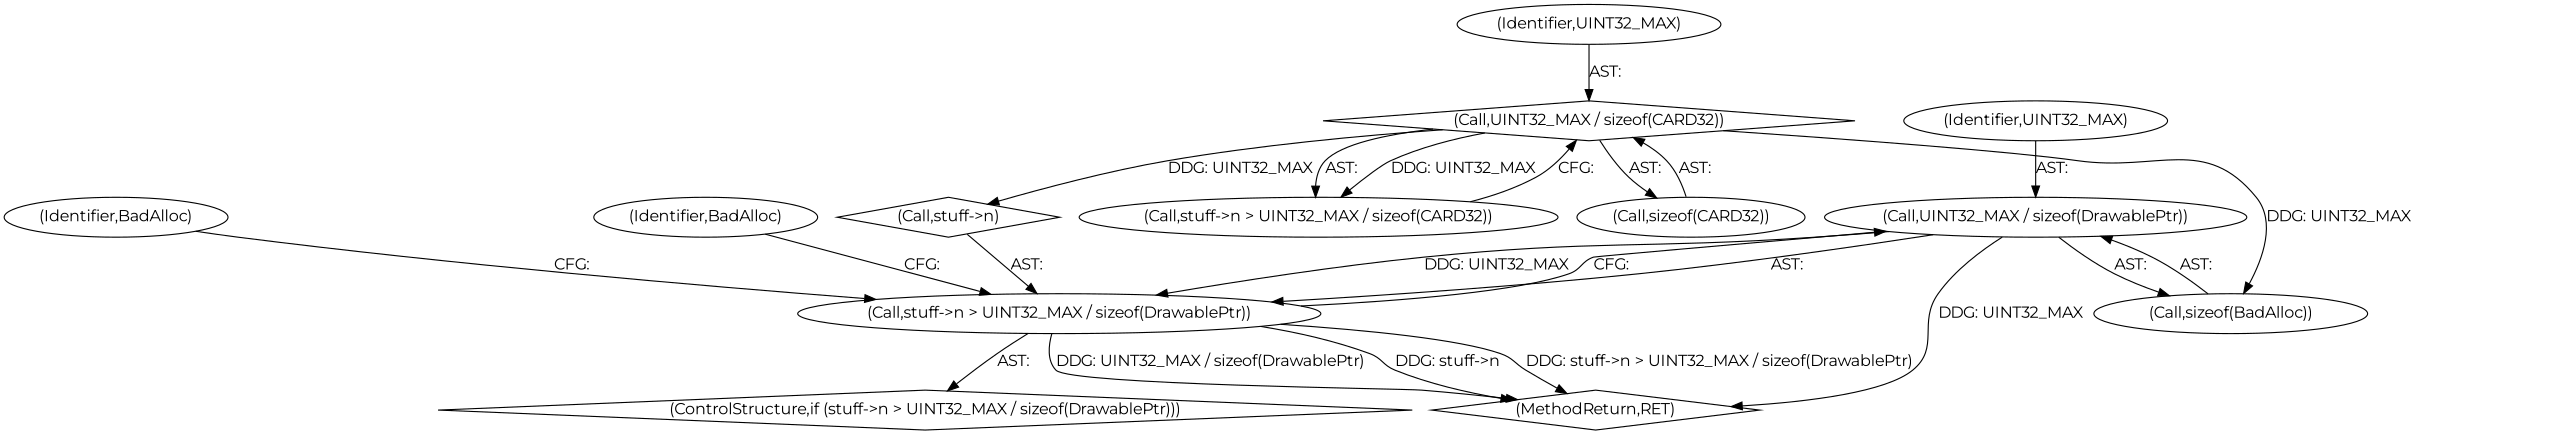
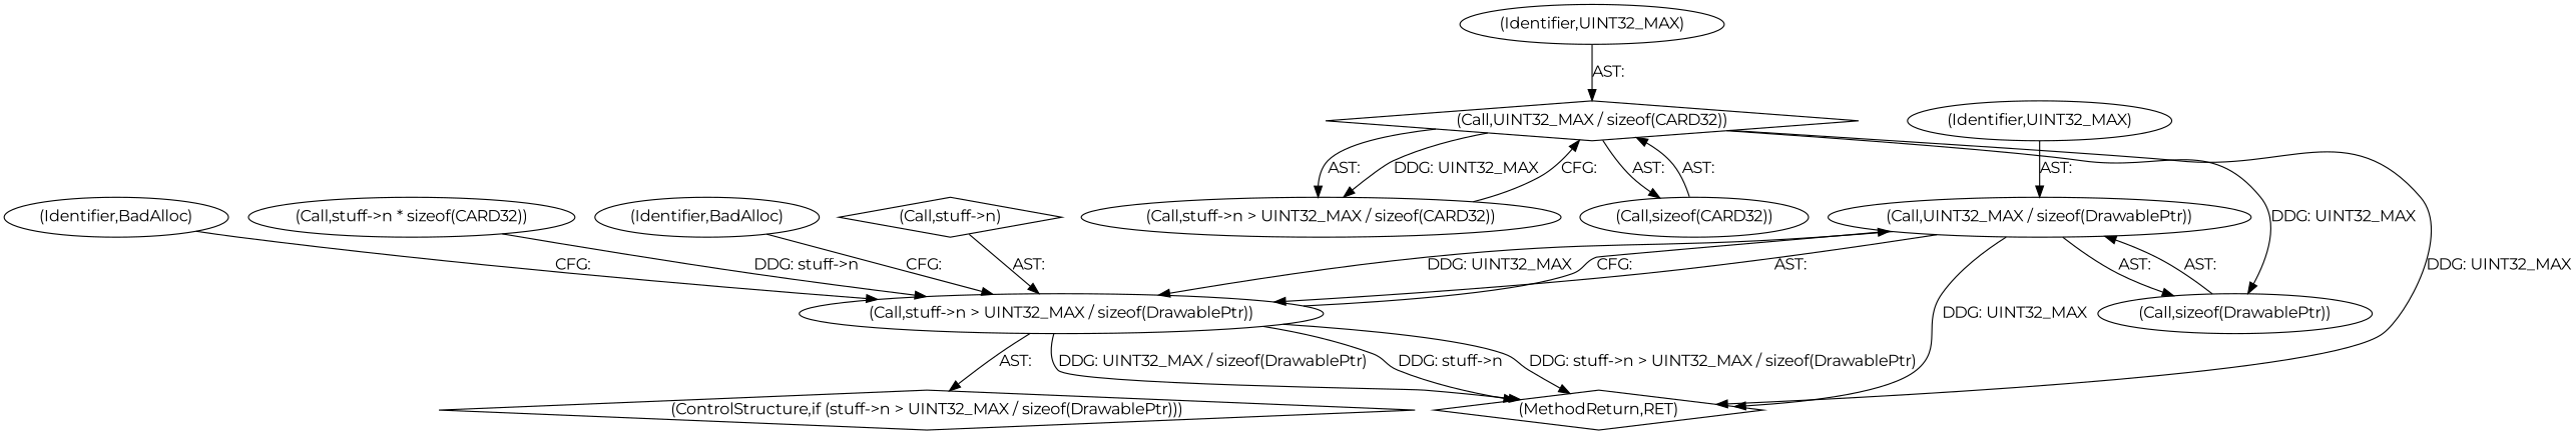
  digraph {
    fontname=Montserrat
    node [fontname=Montserrat shape=ellipse]
    edge [fontname=Montserrat]
    n1 [label="(Call,UINT32_MAX / sizeof(DrawablePtr))"]
    n2 [label="(Call,stuff->n > UINT32_MAX / sizeof(DrawablePtr))"]
-   n3 [label="(Call,sizeof(BadAlloc))"]
+   n3 [label="(Call,sizeof(DrawablePtr))"]
    n4 [label="(MethodReturn,RET)" shape=diamond]
    n5 [label="(ControlStructure,if (stuff->n > UINT32_MAX / sizeof(DrawablePtr)))" shape=diamond]
    n6 [label="(Call,UINT32_MAX / sizeof(CARD32))" shape=diamond]
    n7 [label="(Call,stuff->n > UINT32_MAX / sizeof(CARD32))"]
    n8 [label="(Call,sizeof(CARD32))"]
    n9 [label="(Identifier,BadAlloc)"]
+   n10 [label="(Call,stuff->n * sizeof(CARD32))"]
    n11 [label="(Identifier,BadAlloc)"]
    n12 [label="(Identifier,UINT32_MAX)"]
    n13 [label="(Identifier,UINT32_MAX)"]
    n14 [label="(Call,stuff->n)" shape=diamond]
    n1 -> n2 [label="AST: "]
    n1 -> n2 [label="DDG: UINT32_MAX"]
    n1 -> n3 [label="AST: "]
    n1 -> n4 [label="DDG: UINT32_MAX"]
    n2 -> n1 [label="CFG: "]
    n2 -> n4 [label="DDG: stuff->n"]
    n2 -> n4 [label="DDG: stuff->n > UINT32_MAX / sizeof(DrawablePtr)"]
    n2 -> n4 [label="DDG: UINT32_MAX / sizeof(DrawablePtr)"]
    n2 -> n5 [label="AST: "]
    n3 -> n1 [label="AST: "]
    n6 -> n3 [label="DDG: UINT32_MAX"]
-   n6 -> n14 [label="DDG: UINT32_MAX"]
+   n6 -> n4 [label="DDG: UINT32_MAX"]
    n6 -> n7 [label="AST: "]
    n6 -> n7 [label="DDG: UINT32_MAX"]
    n6 -> n8 [label="AST: "]
    n7 -> n6 [label="CFG: "]
    n8 -> n6 [label="AST: "]
    n9 -> n2 [label="CFG: "]
+   n10 -> n2 [label="DDG: stuff->n"]
    n11 -> n2 [label="CFG: "]
    n12 -> n1 [label="AST: "]
    n13 -> n6 [label="AST: "]
    n14 -> n2 [label="AST: "]
  }
